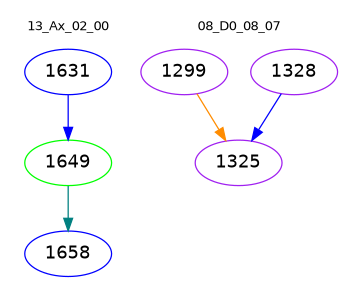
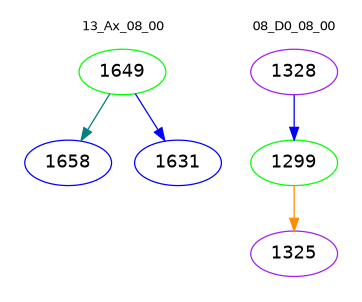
  digraph {
    fontname="DejaVu Sans"
    node [color=blue fontname="DejaVu Sans"]
    edge [color=blue fontname="DejaVu Sans"]
    n1 [label=1658]
    n2 [color=green label=1649]
    n3 [label=1631]
    n4 [color=purple label=1328]
-   n5 [color=purple label=1299]
+   n5 [color=green label=1299]
    n6 [color=purple label=1325]
    subgraph cluster_1 {
      color=white
      fontsize=10
-     label="13_Ax_02_00"
+     label="13_Ax_08_00"
      n1
      n2
      n3
    }
    subgraph cluster_2 {
      color=white
      fontsize=10
-     label="08_D0_08_07"
+     label="08_D0_08_00"
      n4
      n5
      n6
    }
    n2 -> n1 [color=teal]
-   n3 -> n2
-   n4 -> n6
+   n2 -> n3
+   n4 -> n5
    n5 -> n6 [color=darkorange]
  }
